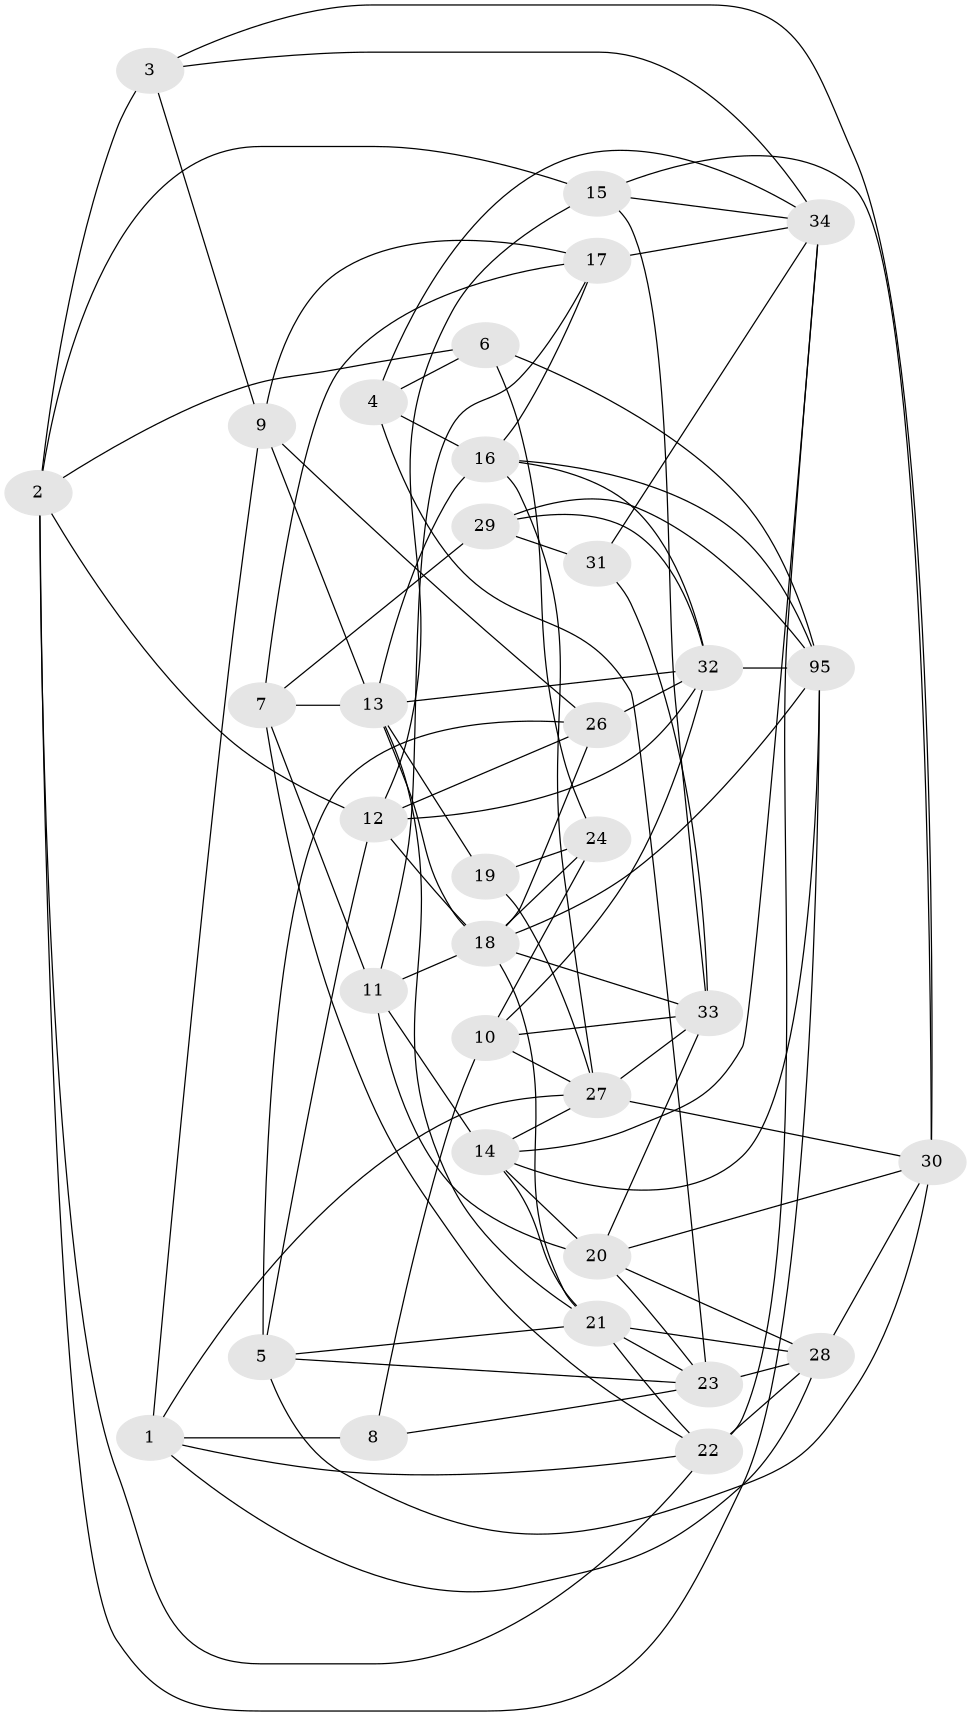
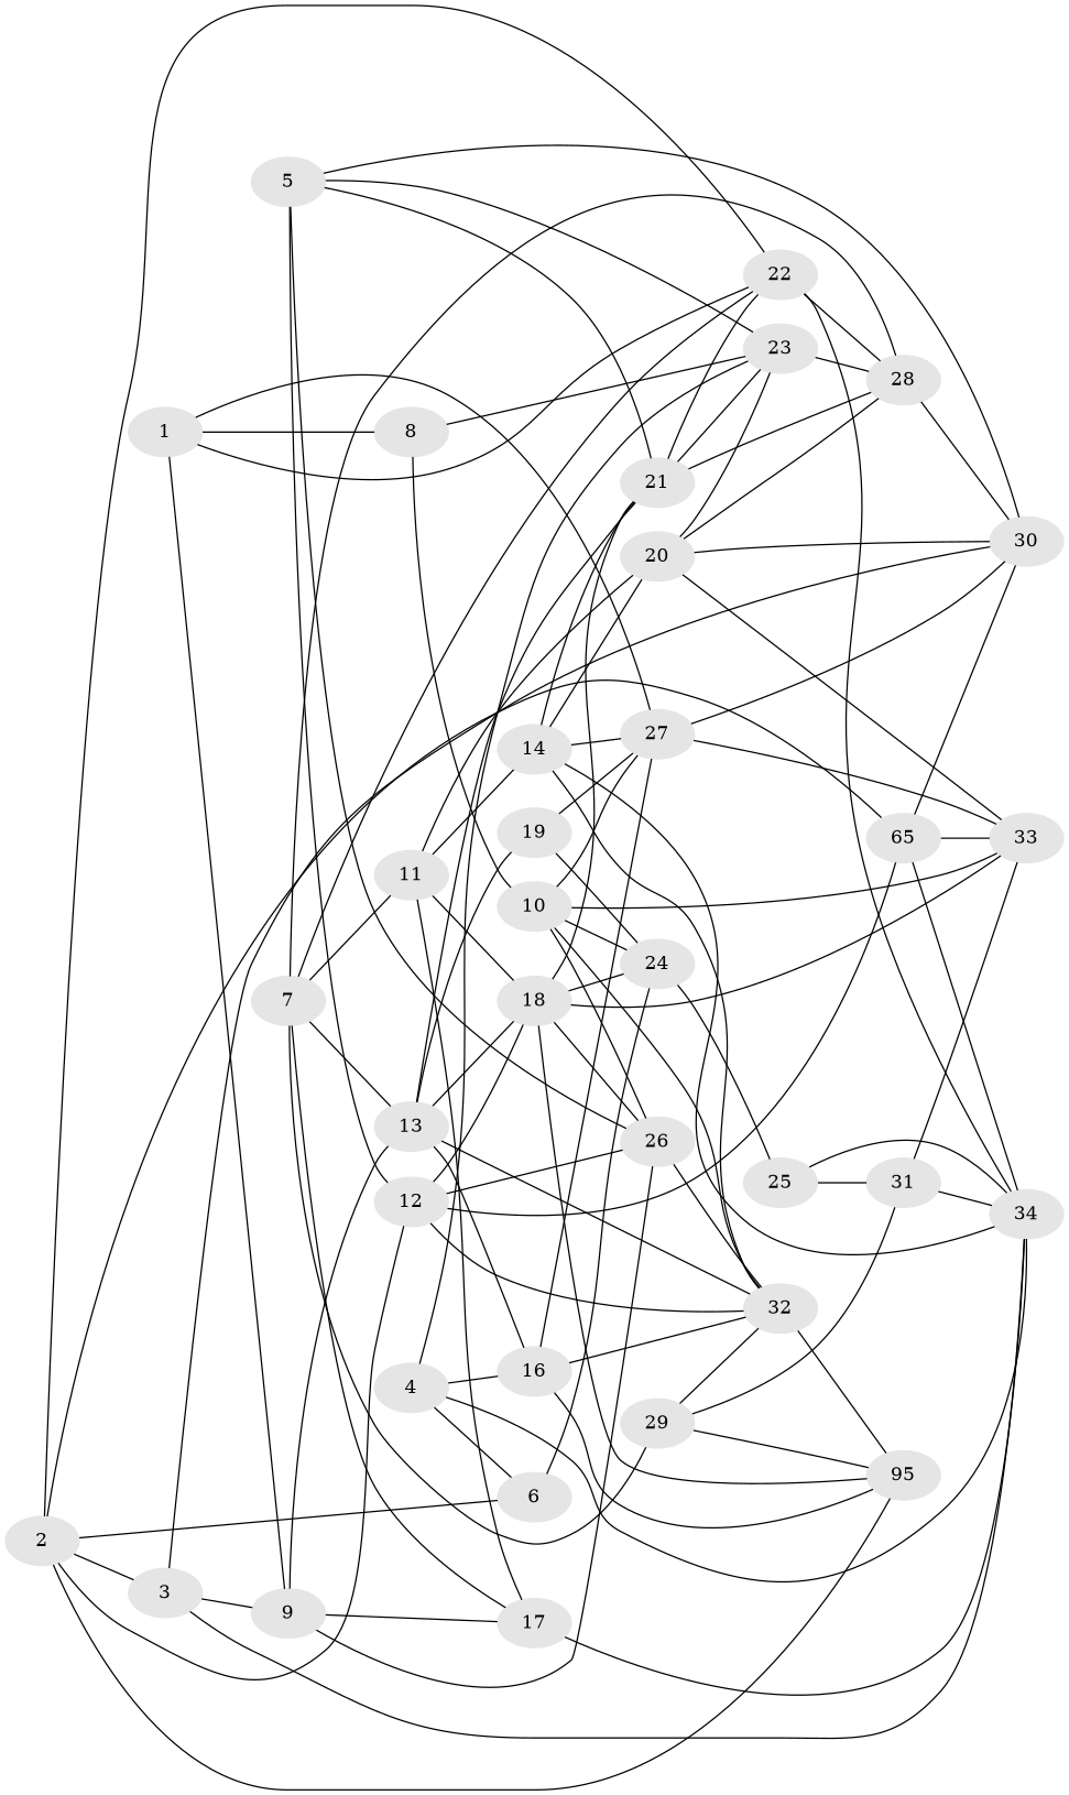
  graph {
    fontname="DejaVu Serif"
    rankdir=LR
    node [color=gray90 fontname="DejaVu Serif" style=filled]
    edge [fontname="DejaVu Serif" weight=1.0]
    1
    8
    9
    22
    27
    23
    10
    26
    13
    17
    34
    28
    30
    33
    2
    3
    6
    12
-   15
+   15 [label=65]
    n20 [label=95]
    24
    32
    18
    4
    16
    5
    21
+   25
    7
    11
    29
    14
    20
    19
    31
    1 -- 8 [weight=2.0]
    1 -- 9
    1 -- 22
    1 -- 27 [weight=2.0]
    8 -- 23
    8 -- 10 [weight=3.0]
    9 -- 26
    9 -- 13
    9 -- 17 [weight=2.0]
    22 -- 34
    22 -- 28
    27 -- 30
    27 -- 33
    23 -- 28
    10 -- 27
+   10 -- 26
    10 -- 33
    10 -- 24
    10 -- 32
    26 -- 32
    13 -- 32 [weight=2.0]
    13 -- 18
    13 -- 16
    13 -- 21 [weight=2.0]
    13 -- 19 [weight=2.0]
    17 -- 34
    28 -- 30
    2 -- 22
    2 -- 3
    2 -- 6
    2 -- 12
    2 -- 15
    2 -- n20
    3 -- 9
    3 -- 34
    3 -- 30
-   6 -- n20
    6 -- 24
    12 -- 26
    12 -- 15
    12 -- 32
    12 -- 18
    15 -- 34
    15 -- 30
    15 -- 33 [weight=2.0]
+   24 -- 25 [weight=2.0]
    32 -- n20
    18 -- 26
    18 -- 33
    18 -- n20
    18 -- 24
    18 -- 21
    4 -- 23 [weight=2.0]
    4 -- 34 [weight=2.0]
    4 -- 6
    4 -- 16
    16 -- 27
-   16 -- 17
    16 -- n20
    16 -- 32
    5 -- 23 [weight=2.0]
    5 -- 26
    5 -- 30
    5 -- 12
    5 -- 21
    21 -- 22
    21 -- 23
    21 -- 28
+   25 -- 34 [weight=2.0]
+   25 -- 31 [weight=2.0]
    7 -- 22
    7 -- 13
    7 -- 17
-   1 -- 28
+   7 -- 28
    7 -- 11
    7 -- 29
    11 -- 17
    11 -- 18
    11 -- 14
    11 -- 20 [weight=2.0]
    29 -- n20
    29 -- 32 [weight=2.0]
    29 -- 31 [weight=2.0]
    14 -- 27
    14 -- 34
-   14 -- n20
+   14 -- 32
    14 -- 21
    14 -- 20
    20 -- 23
    20 -- 28
    20 -- 30
    20 -- 33 [weight=2.0]
    19 -- 27
    19 -- 24
    31 -- 34
    31 -- 33
  }
